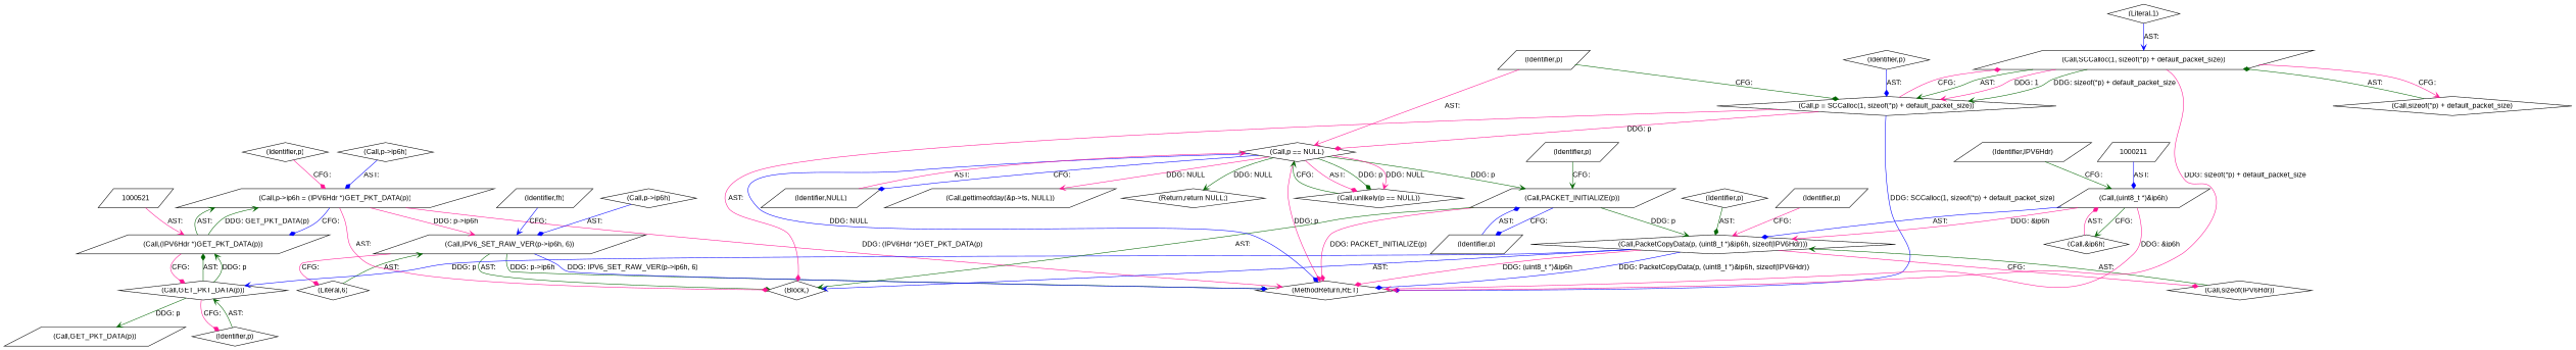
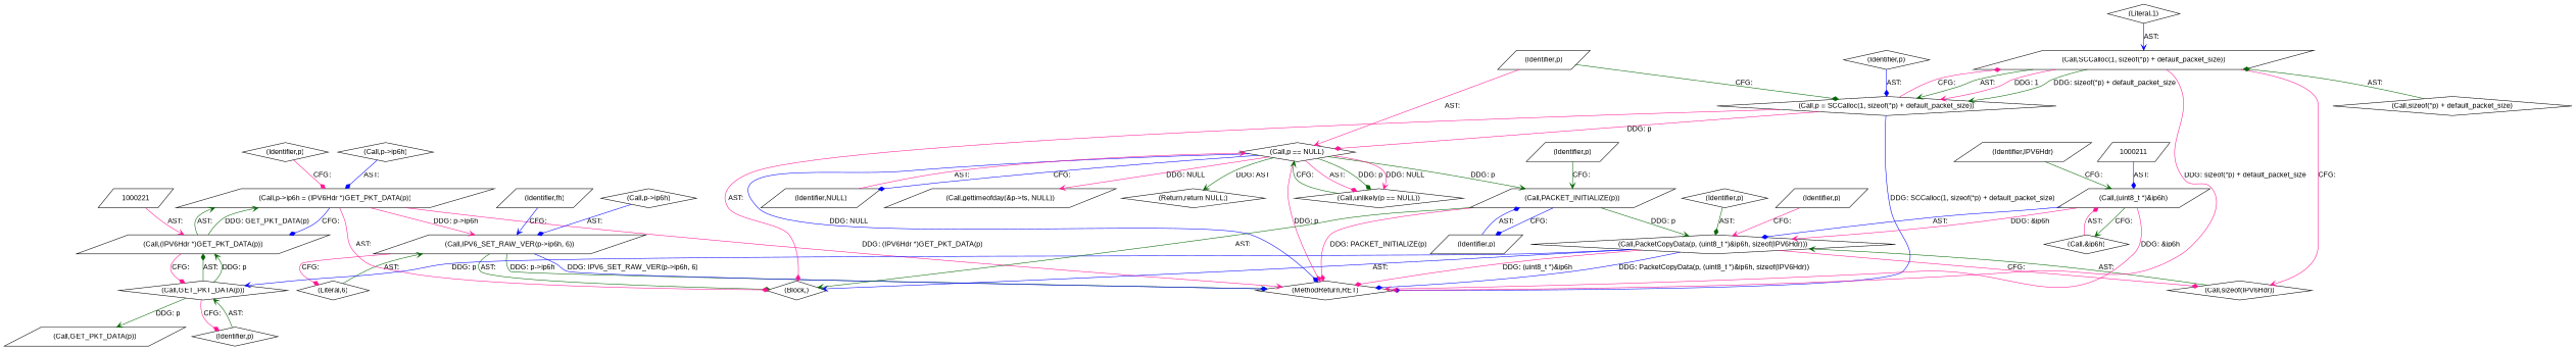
  digraph {
    fontname="Liberation Sans"
    node [fontname="Liberation Sans" shape=diamond]
    edge [arrowhead=vee color=deeppink fontname="Liberation Sans"]
    n1 [label="(Call,IPV6_SET_RAW_VER(p->ip6h, 6))" shape=parallelogram]
    n2 [label="(MethodReturn,RET)"]
    n3 [label="(Block,)"]
    n4 [label="(Literal,6)"]
    n5 [label="(Call,p->ip6h = (IPV6Hdr *)GET_PKT_DATA(p))" shape=parallelogram]
    n6 [label="(Call,(IPV6Hdr *)GET_PKT_DATA(p))" shape=parallelogram]
    n7 [label="(Call,GET_PKT_DATA(p))"]
    n8 [label="(Call,GET_PKT_DATA(p))" shape=parallelogram]
    n9 [label="(Identifier,p)"]
    n10 [label="(Call,PacketCopyData(p, (uint8_t *)&ip6h, sizeof(IPV6Hdr)))"]
    n11 [label="(Call,sizeof(IPV6Hdr))"]
    n12 [label="(Call,PACKET_INITIALIZE(p))" shape=parallelogram]
    n13 [label="(Identifier,p)" shape=parallelogram]
    n14 [label="(Call,p == NULL)"]
    n15 [label="(Identifier,NULL)" shape=parallelogram]
    n16 [label="(Call,gettimeofday(&p->ts, NULL))" shape=parallelogram]
    n17 [label="(Return,return NULL;)"]
    n18 [label="(Call,unlikely(p == NULL))"]
    n19 [label="(Call,p = SCCalloc(1, sizeof(*p) + default_packet_size))"]
    n20 [label="(Call,SCCalloc(1, sizeof(*p) + default_packet_size))" shape=parallelogram]
    n21 [label="(Call,sizeof(*p) + default_packet_size)"]
    n22 [label="(Call,(uint8_t *)&ip6h)" shape=parallelogram]
    n23 [label="(Call,&ip6h)"]
    n24 [label="(Identifier,p)" shape=parallelogram]
    n25 [label="(Identifier,p)"]
    n26 [label="(Identifier,p)"]
    n27 [label="(Identifier,p)" shape=parallelogram]
    n28 [label="(Identifier,p)"]
    n29 [label="(Call,p->ip6h)"]
    n30 [label="(Identifier,fh)" shape=parallelogram]
    n31 [label="(Identifier,IPV6Hdr)" shape=parallelogram]
    n32 [label="(Identifier,p)" shape=parallelogram]
    n33 [label="(Literal,1)"]
    n34 [label="(Call,p->ip6h)"]
-   1000221 [shape=parallelogram label=1000521]
+   1000221 [shape=parallelogram]
    1000211 [shape=parallelogram]
    n1 -> n2 [color=darkgreen label="DDG: p->ip6h"]
    n1 -> n2 [arrowhead=diamond color=blue label="DDG: IPV6_SET_RAW_VER(p->ip6h, 6)"]
    n1 -> n3 [arrowhead=diamond color=darkgreen label="AST: "]
    n1 -> n4 [arrowhead=diamond label="CFG: "]
    n4 -> n1 [color=darkgreen label="AST: "]
    n5 -> n1 [label="DDG: p->ip6h"]
    n5 -> n2 [label="DDG: (IPV6Hdr *)GET_PKT_DATA(p)"]
    n5 -> n3 [arrowhead=diamond label="AST: "]
    n5 -> n6 [arrowhead=diamond color=blue label="CFG: "]
    n6 -> n5 [color=darkgreen label="AST: "]
    n6 -> n5 [color=darkgreen label="DDG: GET_PKT_DATA(p)"]
    n6 -> n7 [arrowhead=diamond label="CFG: "]
    n7 -> n6 [arrowhead=diamond color=darkgreen label="AST: "]
    n7 -> n6 [color=darkgreen label="DDG: p"]
    n7 -> n8 [color=darkgreen label="DDG: p"]
    n7 -> n9 [arrowhead=diamond label="CFG: "]
    n9 -> n7 [color=darkgreen label="AST: "]
    n10 -> n2 [arrowhead=diamond label="DDG: (uint8_t *)&ip6h"]
    n10 -> n2 [arrowhead=diamond color=blue label="DDG: PacketCopyData(p, (uint8_t *)&ip6h, sizeof(IPV6Hdr))"]
    n10 -> n3 [color=blue label="AST: "]
    n10 -> n7 [color=blue label="DDG: p"]
    n10 -> n11 [arrowhead=diamond label="CFG: "]
    n11 -> n10 [color=darkgreen label="AST: "]
    n12 -> n2 [arrowhead=diamond label="DDG: PACKET_INITIALIZE(p)"]
    n12 -> n3 [color=darkgreen label="AST: "]
    n12 -> n10 [color=darkgreen label="DDG: p"]
    n12 -> n13 [arrowhead=diamond color=blue label="CFG: "]
    n13 -> n12 [arrowhead=diamond color=blue label="AST: "]
    n14 -> n2 [arrowhead=diamond label="DDG: p"]
    n14 -> n2 [arrowhead=diamond color=blue label="DDG: NULL"]
    n14 -> n12 [color=darkgreen label="DDG: p"]
    n14 -> n15 [arrowhead=diamond color=blue label="CFG: "]
    n14 -> n16 [label="DDG: NULL"]
-   n14 -> n17 [color=darkgreen label="DDG: NULL"]
+   n14 -> n17 [color=darkgreen label="DDG: AST"]
    n14 -> n18 [arrowhead=diamond label="AST: "]
    n14 -> n18 [arrowhead=diamond color=darkgreen label="DDG: p"]
    n14 -> n18 [label="DDG: NULL"]
    n15 -> n14 [label="AST: "]
    n18 -> n14 [color=darkgreen label="CFG: "]
    n19 -> n2 [arrowhead=diamond color=blue label="DDG: SCCalloc(1, sizeof(*p) + default_packet_size)"]
    n19 -> n3 [arrowhead=diamond label="AST: "]
    n19 -> n14 [arrowhead=diamond label="DDG: p"]
    n19 -> n20 [arrowhead=diamond label="CFG: "]
    n20 -> n2 [label="DDG: sizeof(*p) + default_packet_size"]
    n20 -> n19 [color=darkgreen label="AST: "]
    n20 -> n19 [label="DDG: 1"]
    n20 -> n19 [color=darkgreen label="DDG: sizeof(*p) + default_packet_size"]
-   n20 -> n21 [label="CFG: "]
+   n20 -> n11 [label="CFG: "]
    n21 -> n20 [arrowhead=diamond color=darkgreen label="AST: "]
    n22 -> n2 [label="DDG: &ip6h"]
    n22 -> n10 [arrowhead=diamond color=blue label="AST: "]
    n22 -> n10 [label="DDG: &ip6h"]
    n22 -> n23 [color=darkgreen label="CFG: "]
    n23 -> n22 [arrowhead=diamond label="AST: "]
    n24 -> n14 [label="AST: "]
    n24 -> n19 [arrowhead=diamond color=darkgreen label="CFG: "]
    n25 -> n10 [arrowhead=diamond color=darkgreen label="AST: "]
    n26 -> n19 [arrowhead=diamond color=blue label="AST: "]
    n27 -> n10 [label="CFG: "]
    n28 -> n5 [arrowhead=diamond label="CFG: "]
    n29 -> n1 [arrowhead=diamond color=blue label="AST: "]
    n30 -> n1 [color=blue label="CFG: "]
    n31 -> n22 [color=darkgreen label="CFG: "]
    n32 -> n12 [color=darkgreen label="CFG: "]
    n33 -> n20 [color=blue label="AST: "]
    n34 -> n5 [arrowhead=diamond color=blue label="AST: "]
    1000221 -> n6 [label="AST: "]
    1000211 -> n22 [arrowhead=diamond color=blue label="AST: "]
  }
